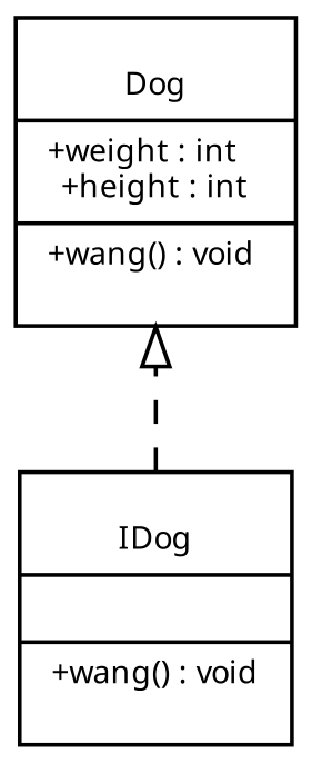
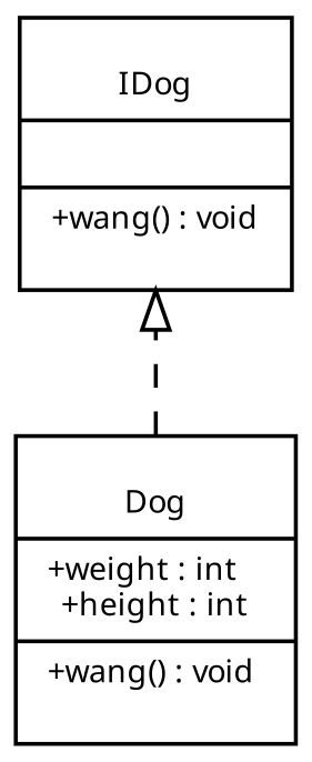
  digraph {
    fontname=kaiti
    fontsize=8
    rankdir=BT
    node [fontname=kaiti fontsize=8 shape=record]
    n1 [label="{\n				IDog||+wang() : void\l\n		}"]
    n2 [label="{\n				Dog|+weight : int \l+height : int|+wang() : void \l\n		}"]
-   n1 -> n2 [arrowhead=empty style=dashed]
+   n2 -> n1 [arrowhead=empty style=dashed]
  }
